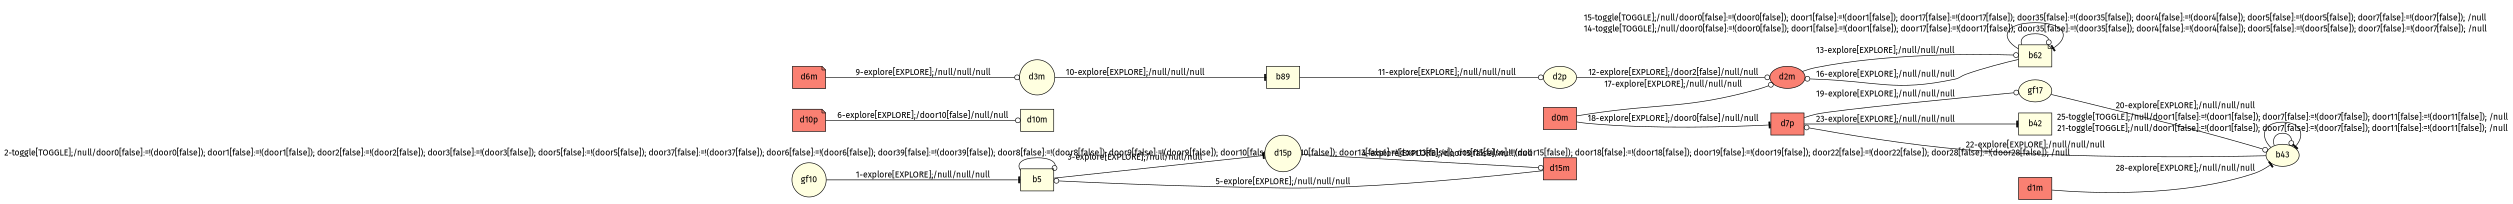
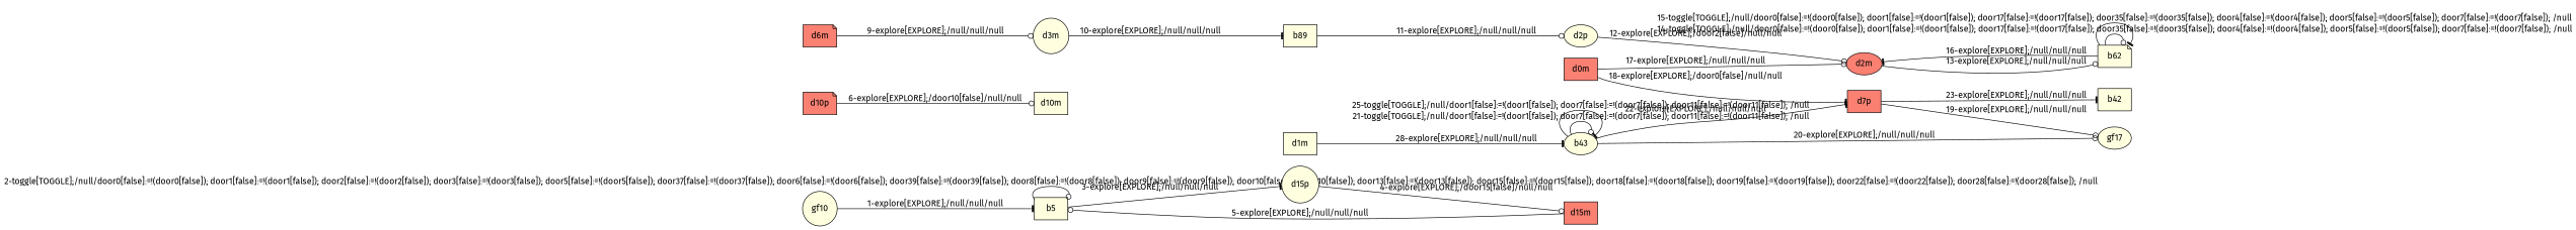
  digraph {
    fontname="Fira Sans"
    rankdir=LR
    node [fillcolor=lightyellow fontname="Fira Sans" shape=box style=filled]
    edge [arrowhead=odot fontname="Fira Sans"]
    gf10 [shape=circle]
    b5
    d15p [shape=circle]
    d15m [fillcolor=salmon]
    d10p [fillcolor=salmon shape=note]
    d10m
    d6m [fillcolor=salmon shape=note]
    d3m [shape=circle]
    b89
    d2p [shape=ellipse]
    d2m [fillcolor=salmon shape=ellipse]
    b62 [shape=note]
    d0m [fillcolor=salmon]
    n14 [fillcolor=salmon label=d7p]
    gf17 [shape=ellipse]
    b42
    b43 [shape=ellipse]
-   d1m [fillcolor=salmon]
+   d1m
    gf10 -> b5 [arrowhead=tee label="1-explore[EXPLORE];/null/null/null"]
    b5 -> b5 [label="2-toggle[TOGGLE];/null/door0[false]:=!(door0[false]); door1[false]:=!(door1[false]); door2[false]:=!(door2[false]); door3[false]:=!(door3[false]); door5[false]:=!(door5[false]); door37[false]:=!(door37[false]); door6[false]:=!(door6[false]); door39[false]:=!(door39[false]); door8[false]:=!(door8[false]); door9[false]:=!(door9[false]); door10[false]:=!(door10[false]); door13[false]:=!(door13[false]); door15[false]:=!(door15[false]); door18[false]:=!(door18[false]); door19[false]:=!(door19[false]); door22[false]:=!(door22[false]); door28[false]:=!(door28[false]); /null"]
    b5 -> d15p [arrowhead=tee label="3-explore[EXPLORE];/null/null/null"]
    d15p -> d15m [label="4-explore[EXPLORE];/door15[false]/null/null"]
    d15m -> b5 [label="5-explore[EXPLORE];/null/null/null"]
    d10p -> d10m [label="6-explore[EXPLORE];/door10[false]/null/null"]
    d6m -> d3m [label="9-explore[EXPLORE];/null/null/null"]
    d3m -> b89 [arrowhead=tee label="10-explore[EXPLORE];/null/null/null"]
    b89 -> d2p [label="11-explore[EXPLORE];/null/null/null"]
    d2p -> d2m [label="12-explore[EXPLORE];/door2[false]/null/null"]
    d2m -> b62 [label="13-explore[EXPLORE];/null/null/null"]
-   b62 -> d2m [label="16-explore[EXPLORE];/null/null/null"]
+   b62 -> d2m [arrowhead=tee label="16-explore[EXPLORE];/null/null/null"]
    b62 -> b62 [label="14-toggle[TOGGLE];/null/door0[false]:=!(door0[false]); door1[false]:=!(door1[false]); door17[false]:=!(door17[false]); door35[false]:=!(door35[false]); door4[false]:=!(door4[false]); door5[false]:=!(door5[false]); door7[false]:=!(door7[false]); /null"]
    b62 -> b62 [arrowhead=tee label="15-toggle[TOGGLE];/null/door0[false]:=!(door0[false]); door1[false]:=!(door1[false]); door17[false]:=!(door17[false]); door35[false]:=!(door35[false]); door4[false]:=!(door4[false]); door5[false]:=!(door5[false]); door7[false]:=!(door7[false]); /null"]
    d0m -> d2m [label="17-explore[EXPLORE];/null/null/null"]
    d0m -> n14 [arrowhead=tee label="18-explore[EXPLORE];/door0[false]/null/null"]
    n14 -> gf17 [label="19-explore[EXPLORE];/null/null/null"]
    n14 -> b42 [arrowhead=tee label="23-explore[EXPLORE];/null/null/null"]
-   gf17 -> b43 [label="20-explore[EXPLORE];/null/null/null"]
-   b43 -> n14 [label="22-explore[EXPLORE];/null/null/null"]
+   b43 -> gf17 [label="20-explore[EXPLORE];/null/null/null"]
+   b43 -> n14 [arrowhead=tee label="22-explore[EXPLORE];/null/null/null"]
    b43 -> b43 [label="21-toggle[TOGGLE];/null/door1[false]:=!(door1[false]); door7[false]:=!(door7[false]); door11[false]:=!(door11[false]); /null"]
    b43 -> b43 [arrowhead=tee label="25-toggle[TOGGLE];/null/door1[false]:=!(door1[false]); door7[false]:=!(door7[false]); door11[false]:=!(door11[false]); /null"]
    d1m -> b43 [arrowhead=tee label="28-explore[EXPLORE];/null/null/null"]
  }
